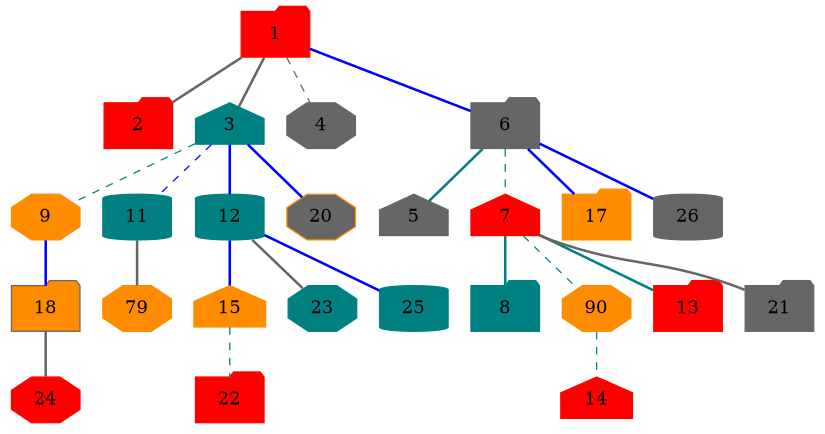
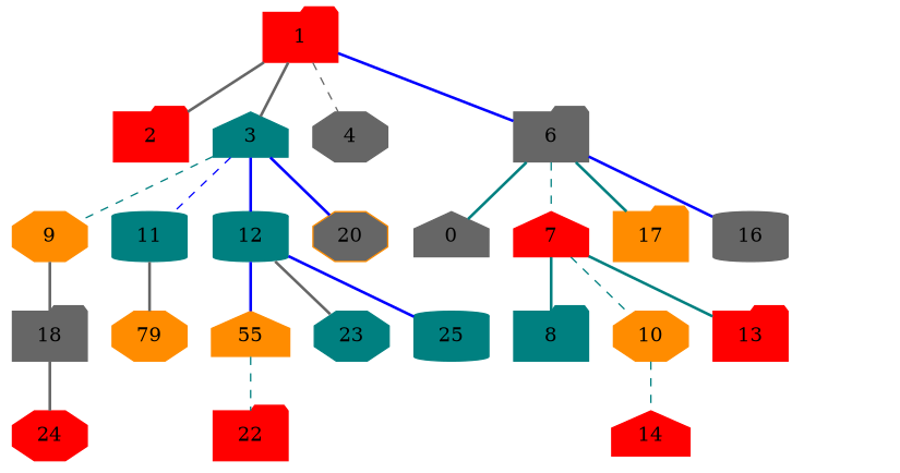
  graph {
    node [color=red shape=folder style=filled]
    edge [color=blue style=bold weight=1.0]
    1
    2
    3 [color=teal shape=house]
    4 [color=gray40 shape=octagon]
    6 [color=gray40]
    9 [color=darkorange shape=octagon]
    11 [color=teal shape=cylinder]
    12 [color=teal shape=cylinder]
    20 [color=darkorange fillcolor=gray40 shape=octagon]
-   5 [color=gray40 shape=house]
+   5 [color=gray40 shape=house label=0]
    7 [shape=house]
    17 [color=darkorange]
-   16 [color=gray40 shape=cylinder label=26]
-   18 [color=gray40 fillcolor=darkorange]
+   16 [color=gray40 shape=cylinder]
+   18 [color=gray40]
    n15 [color=darkorange label=79 shape=octagon]
-   15 [color=darkorange shape=house]
+   15 [color=darkorange shape=house label=55]
    23 [color=teal shape=octagon]
    25 [color=teal shape=cylinder]
    8 [color=teal]
-   10 [color=darkorange shape=octagon label=90]
+   10 [color=darkorange shape=octagon]
    13
-   21 [color=gray40]
    14 [shape=house]
    24 [shape=octagon]
    22
    1 -- 2 [color=gray40]
    1 -- 3 [color=gray40]
    1 -- 4 [color=gray40 style=dashed]
    1 -- 6
    3 -- 9 [color=teal style=dashed]
    3 -- 11 [style=dashed]
    3 -- 12
    3 -- 20
    6 -- 5 [color=teal]
    6 -- 7 [color=teal style=dashed]
-   6 -- 17
+   6 -- 17 [color=teal]
    6 -- 16
-   9 -- 18
+   9 -- 18 [color=gray40]
    11 -- n15 [color=gray40 weight=2.0]
    12 -- 15
    12 -- 23 [color=gray40]
    12 -- 25
    7 -- 8 [color=teal weight=3.0]
    7 -- 10 [color=teal style=dashed]
    7 -- 13 [color=teal]
-   7 -- 21 [color=gray40]
    18 -- 24 [color=gray40]
    15 -- 22 [color=teal style=dashed]
    10 -- 14 [color=teal style=dashed]
  }
